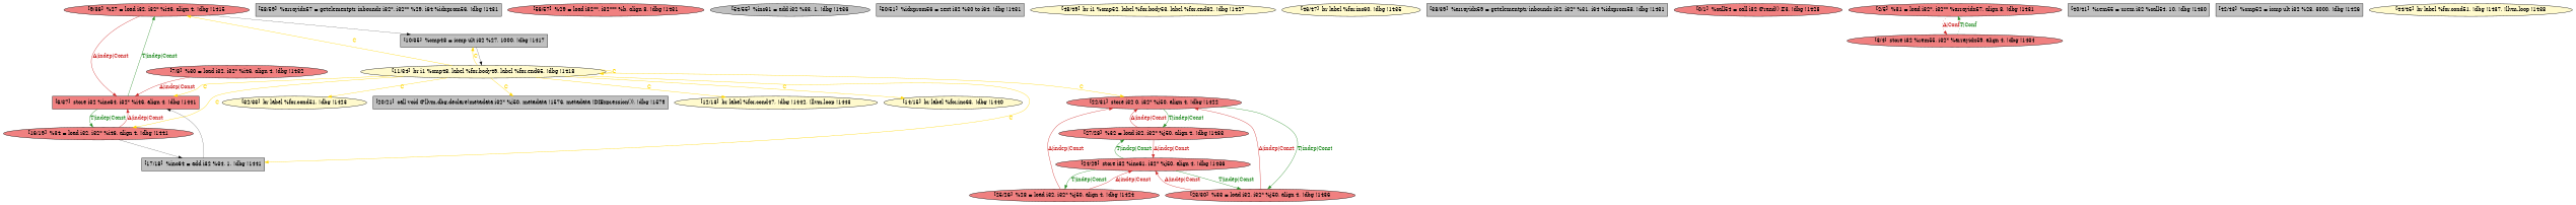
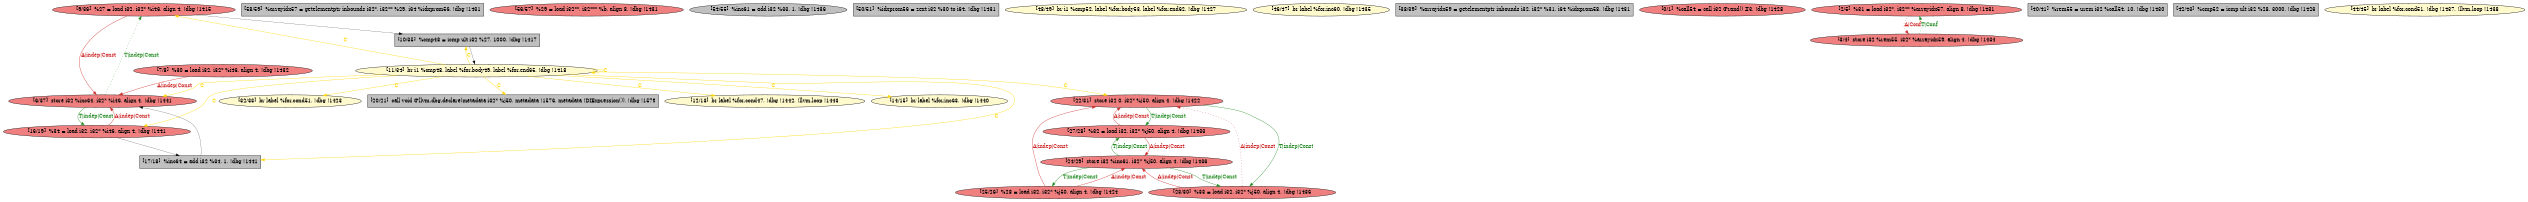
  digraph {
    node [fillcolor=lightcoral shape=ellipse style=filled]
    edge [color=gold fontcolor=gold penwidth=1.0 style=solid]
    n1 [label="[9/36]  %27 = load i32, i32* %i46, align 4, !dbg !1415"]
-   n2 [label="[6/37]  store i32 %inc64, i32* %i46, align 4, !dbg !1441" shape=box]
+   n2 [label="[6/37]  store i32 %inc64, i32* %i46, align 4, !dbg !1441"]
    n3 [fillcolor=grey label="[10/35]  %cmp48 = icmp ult i32 %27, 1000, !dbg !1417" shape=rectangle]
    n4 [label="[16/19]  %34 = load i32, i32* %i46, align 4, !dbg !1441"]
    n5 [fillcolor=lemonchiffon label="[11/34]  br i1 %cmp48, label %for.body49, label %for.end65, !dbg !1418"]
    n6 [fillcolor=grey label="[58/59]  %arrayidx57 = getelementptr inbounds i32*, i32** %29, i64 %idxprom56, !dbg !1431" shape=rectangle]
    n7 [label="[22/31]  store i32 0, i32* %j50, align 4, !dbg !1422"]
    n8 [label="[27/28]  %32 = load i32, i32* %j50, align 4, !dbg !1433"]
    n9 [label="[23/30]  %33 = load i32, i32* %j50, align 4, !dbg !1436"]
    n10 [label="[24/29]  store i32 %inc61, i32* %j50, align 4, !dbg !1436"]
    n11 [label="[25/26]  %28 = load i32, i32* %j50, align 4, !dbg !1424"]
    n12 [fillcolor=lemonchiffon label="[32/33]  br label %for.cond51, !dbg !1423"]
    n13 [fillcolor=grey label="[20/21]  call void @llvm.dbg.declare(metadata i32* %j50, metadata !1576, metadata !DIExpression()), !dbg !1579" shape=rectangle]
    n14 [fillcolor=grey label="[17/18]  %inc64 = add i32 %34, 1, !dbg !1441" shape=rectangle]
    n15 [fillcolor=lemonchiffon label="[12/13]  br label %for.cond47, !dbg !1442, !llvm.loop !1443"]
    n16 [fillcolor=lemonchiffon label="[14/15]  br label %for.inc63, !dbg !1440"]
    n17 [label="[56/57]  %29 = load i32**, i32*** %b, align 8, !dbg !1431"]
    n18 [fillcolor=grey label="[54/55]  %inc61 = add i32 %33, 1, !dbg !1436"]
    n19 [fillcolor=grey label="[50/51]  %idxprom56 = zext i32 %30 to i64, !dbg !1431" shape=rectangle]
    n20 [fillcolor=lemonchiffon label="[48/49]  br i1 %cmp52, label %for.body53, label %for.end62, !dbg !1427"]
    n21 [fillcolor=lemonchiffon label="[46/47]  br label %for.inc60, !dbg !1435"]
    n22 [fillcolor=grey label="[38/39]  %arrayidx59 = getelementptr inbounds i32, i32* %31, i64 %idxprom58, !dbg !1431" shape=rectangle]
    n23 [label="[0/1]  %call54 = call i32 @rand() #3, !dbg !1428"]
    n24 [label="[7/8]  %30 = load i32, i32* %i46, align 4, !dbg !1432"]
    n25 [label="[2/5]  %31 = load i32*, i32** %arrayidx57, align 8, !dbg !1431"]
    n26 [label="[3/4]  store i32 %rem55, i32* %arrayidx59, align 4, !dbg !1434"]
    n27 [fillcolor=grey label="[40/41]  %rem55 = urem i32 %call54, 10, !dbg !1430" shape=rectangle]
    n28 [fillcolor=grey label="[42/43]  %cmp52 = icmp ult i32 %28, 3000, !dbg !1426" shape=rectangle]
    n29 [fillcolor=lemonchiffon label="[44/45]  br label %for.cond51, !dbg !1437, !llvm.loop !1438"]
    n1 -> n2 [color=firebrick3 fontcolor=firebrick3 label="A|indep|Const"]
    n1 -> n3 [color=black fontcolor=black penwidth=0.5]
-   n2 -> n1 [color=forestgreen fontcolor=forestgreen label="T|indep|Const"]
+   n2 -> n1 [color=forestgreen fontcolor=forestgreen label="T|indep|Const" style=dotted]
    n2 -> n4 [color=forestgreen fontcolor=forestgreen label="T|indep|Const"]
    n3 -> n5 [color=black fontcolor=black penwidth=0.5]
    n4 -> n2 [color=firebrick3 fontcolor=firebrick3 label="A|indep|Const"]
    n4 -> n14 [color=black fontcolor=black penwidth=0.5]
    n5 -> n1 [label=C]
    n5 -> n2 [label=C]
    n5 -> n3 [label=C]
    n5 -> n4 [label=C]
    n5 -> n5 [label=C]
    n5 -> n7 [label=C]
    n5 -> n12 [label=C]
    n5 -> n13 [label=C]
    n5 -> n14 [label=C]
    n5 -> n15 [label=C]
    n5 -> n16 [label=C]
    n7 -> n8 [color=forestgreen fontcolor=forestgreen label="T|indep|Const"]
    n7 -> n9 [color=forestgreen fontcolor=forestgreen label="T|indep|Const"]
    n8 -> n7 [color=firebrick3 fontcolor=firebrick3 label="A|indep|Const"]
    n8 -> n10 [color=firebrick3 fontcolor=firebrick3 label="A|indep|Const"]
-   n9 -> n7 [color=firebrick3 fontcolor=firebrick3 label="A|indep|Const"]
+   n9 -> n7 [color=firebrick3 fontcolor=firebrick3 label="A|indep|Const" style=dotted]
    n9 -> n10 [color=firebrick3 fontcolor=firebrick3 label="A|indep|Const"]
    n10 -> n8 [color=forestgreen fontcolor=forestgreen label="T|indep|Const"]
    n10 -> n9 [color=forestgreen fontcolor=forestgreen label="T|indep|Const"]
    n10 -> n11 [color=forestgreen fontcolor=forestgreen label="T|indep|Const"]
    n11 -> n7 [color=firebrick3 fontcolor=firebrick3 label="A|indep|Const"]
    n11 -> n10 [color=firebrick3 fontcolor=firebrick3 label="A|indep|Const"]
    n14 -> n2 [color=black fontcolor=black penwidth=0.5]
    n24 -> n2 [color=firebrick3 fontcolor=firebrick3 label="A|indep|Const"]
    n25 -> n26 [color=firebrick3 fontcolor=firebrick3 label="A|Conf" style=dotted]
    n26 -> n25 [color=forestgreen fontcolor=forestgreen label="T|Conf" style=dotted]
  }
